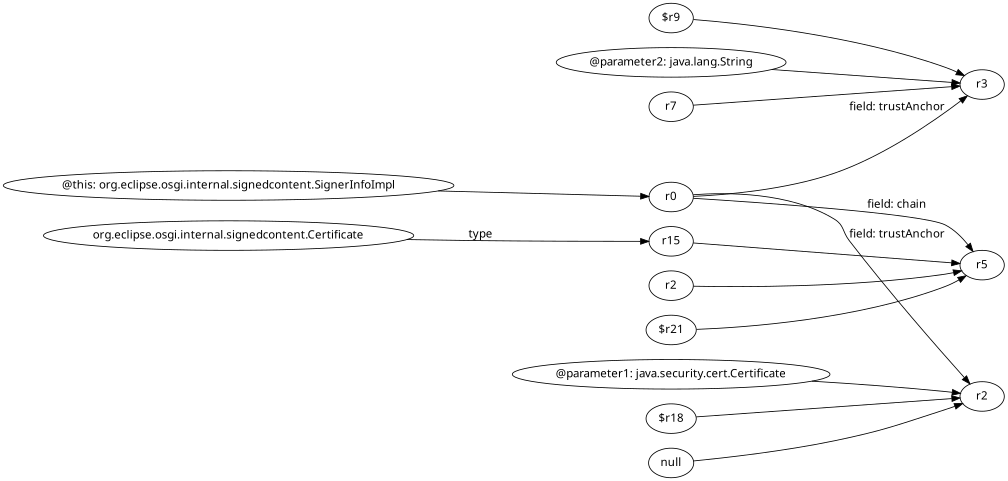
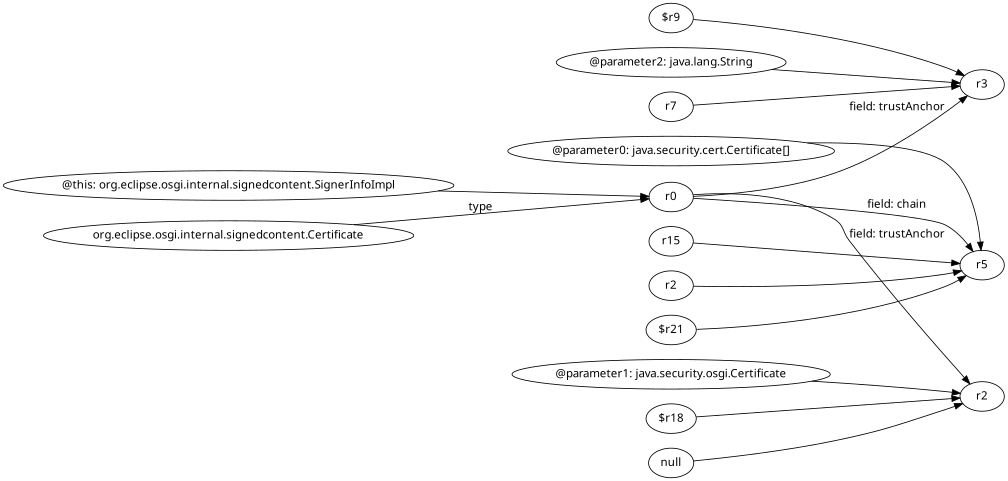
  digraph {
    fontname="Noto Sans"
    rankdir=LR
    node [fontname="Noto Sans"]
    edge [fontname="Noto Sans"]
    n1 [label="org.eclipse.osgi.internal.signedcontent.Certificate"]
    n2 [label=r0]
    n3 [label=r3]
    n4 [label=r5]
    n5 [label=r2]
    n6 [label="$r9"]
    n7 [label=r2]
    n8 [label="@this: org.eclipse.osgi.internal.signedcontent.SignerInfoImpl"]
    n9 [label="$r18"]
+   n10 [label="@parameter0: java.security.cert.Certificate[]"]
    n11 [label=null]
    n12 [label="$r21"]
-   n13 [label="@parameter1: java.security.cert.Certificate"]
+   n13 [label="@parameter1: java.security.osgi.Certificate"]
    n14 [label=r15]
    n15 [label="@parameter2: java.lang.String"]
    n16 [label=r7]
-   n1 -> n14 [label=type]
+   n1 -> n2 [label=type]
    n2 -> n3 [label="field: trustAnchor"]
    n2 -> n4 [label="field: chain"]
    n2 -> n5 [label="field: trustAnchor"]
    n6 -> n3
    n7 -> n4
    n8 -> n2
    n9 -> n5
+   n10 -> n4
    n11 -> n5
    n12 -> n4
    n13 -> n5
    n14 -> n4
    n15 -> n3
    n16 -> n3
  }
